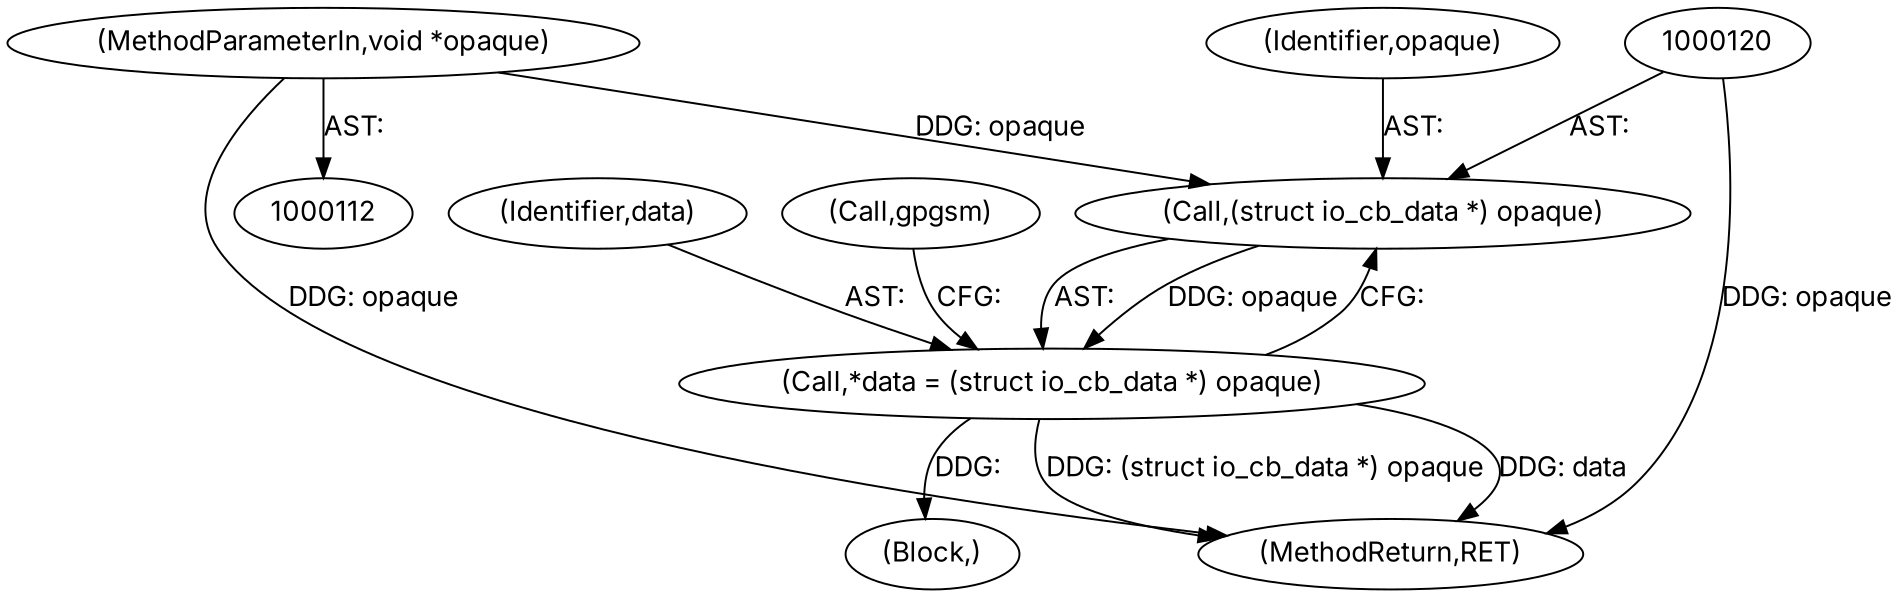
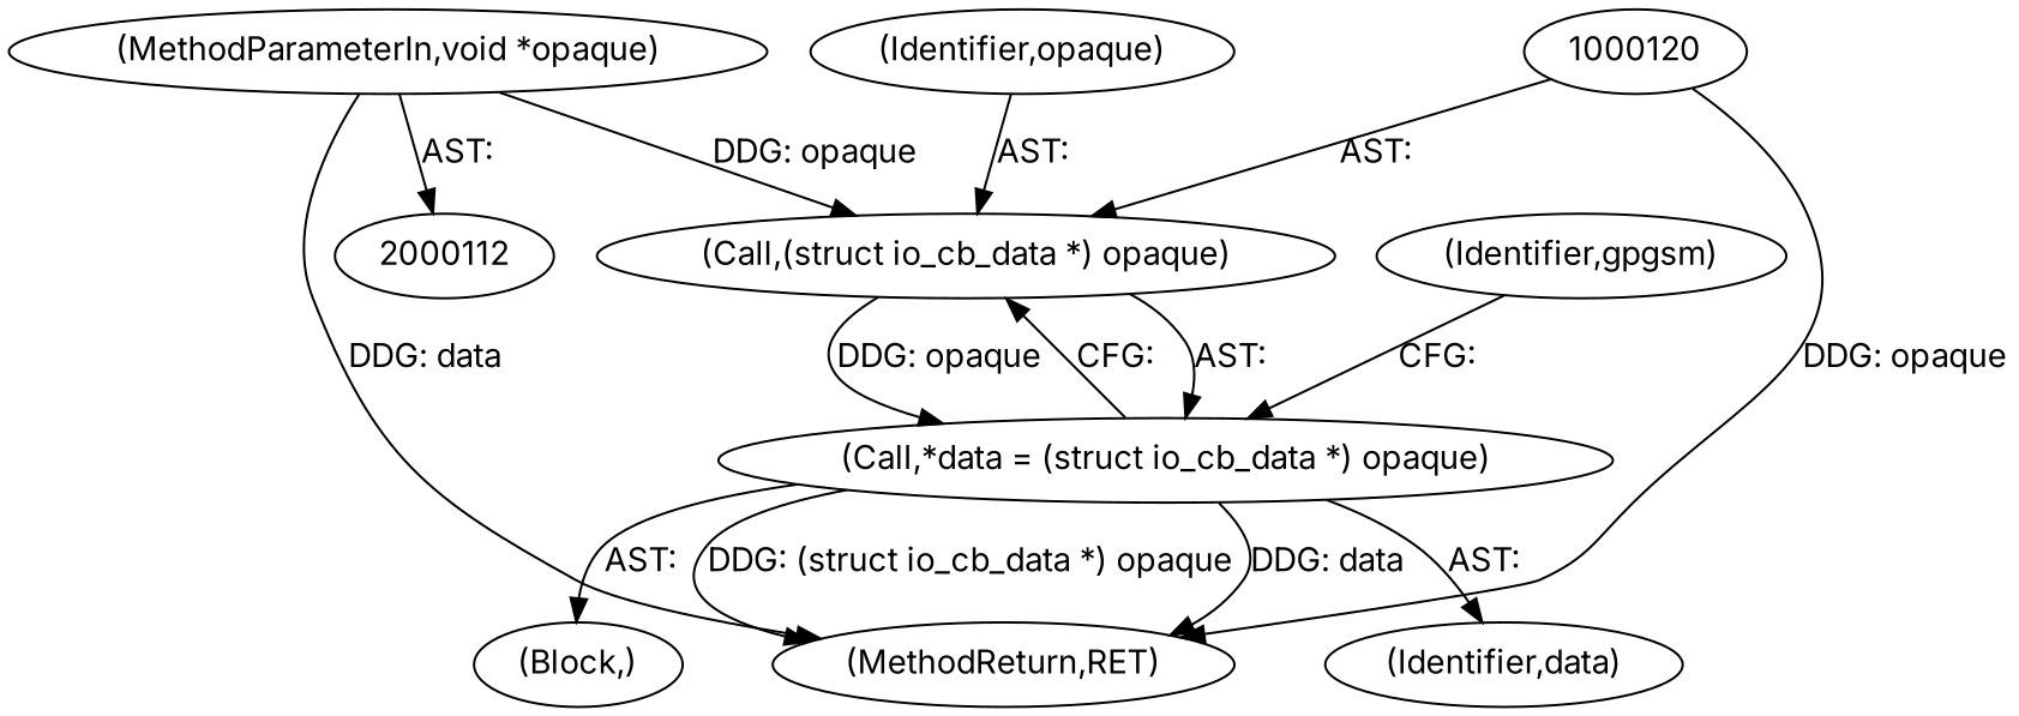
  digraph {
    fontname=Inter
    node [fontname=Inter]
    edge [fontname=Inter]
    n1 [label="(MethodParameterIn,void *opaque)"]
    n2 [label="(Call,(struct io_cb_data *) opaque)"]
    n3 [label="(MethodReturn,RET)"]
-   1000112
+   1000112 [label=2000112]
    n5 [label="(Call,*data = (struct io_cb_data *) opaque)"]
    n6 [label="(Block,)"]
    n7 [label="(Identifier,opaque)"]
-   n8 [label="(Call,gpgsm)"]
+   n8 [label="(Identifier,gpgsm)"]
    n9 [label="(Identifier,data)"]
    1000120
    n1 -> n2 [label="DDG: opaque"]
-   n1 -> n3 [label="DDG: opaque"]
+   n1 -> n3 [label="DDG: data"]
    n1 -> 1000112 [label="AST: "]
    n2 -> n5 [label="AST: "]
    n2 -> n5 [label="DDG: opaque"]
    n5 -> n2 [label="CFG: "]
    n5 -> n3 [label="DDG: data"]
    n5 -> n3 [label="DDG: (struct io_cb_data *) opaque"]
-   n5 -> n6 [label="DDG: "]
+   n5 -> n6 [label="AST: "]
    n7 -> n2 [label="AST: "]
    n8 -> n5 [label="CFG: "]
-   n9 -> n5 [label="AST: "]
+   n5 -> n9 [label="AST: "]
    1000120 -> n2 [label="AST: "]
    1000120 -> n3 [label="DDG: opaque"]
  }
